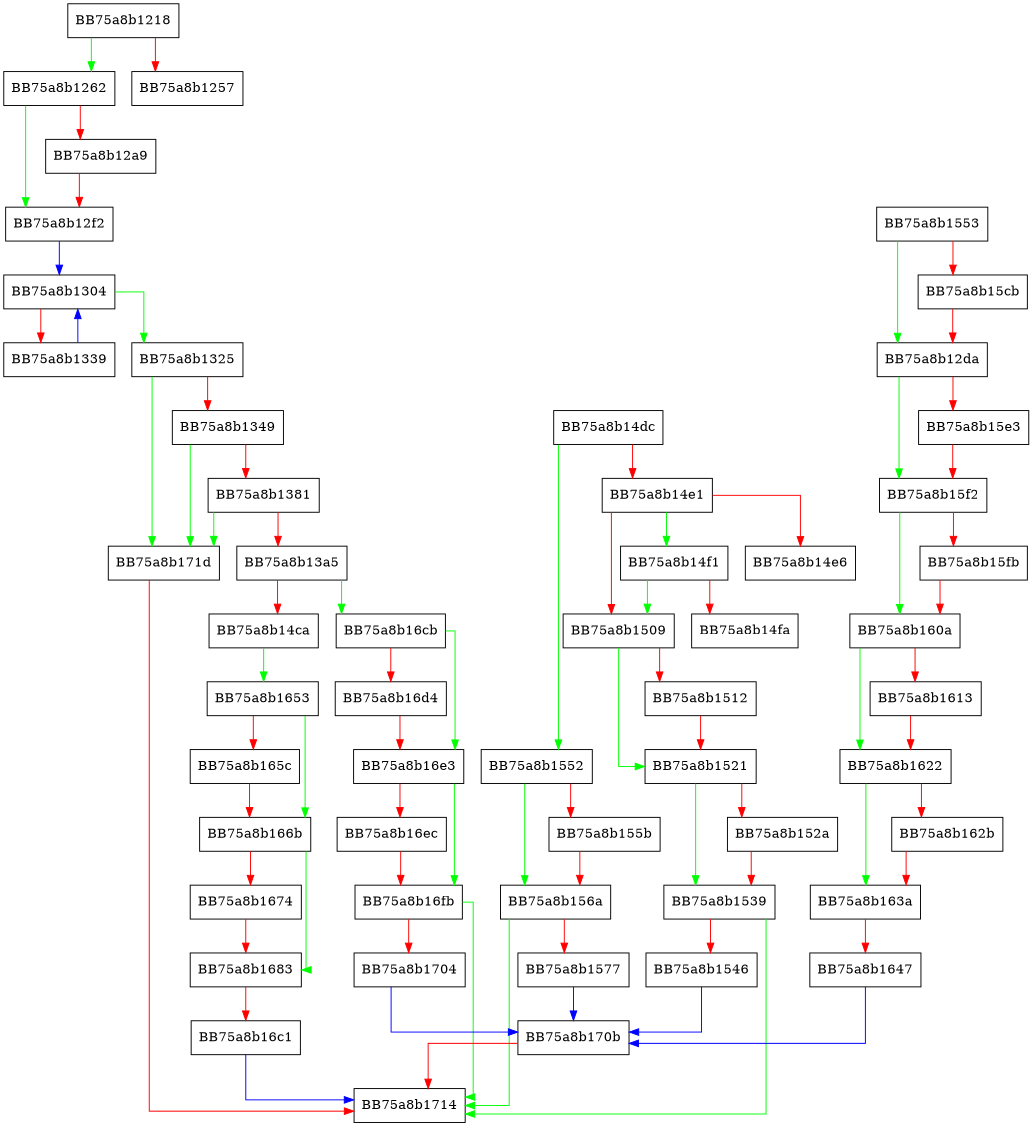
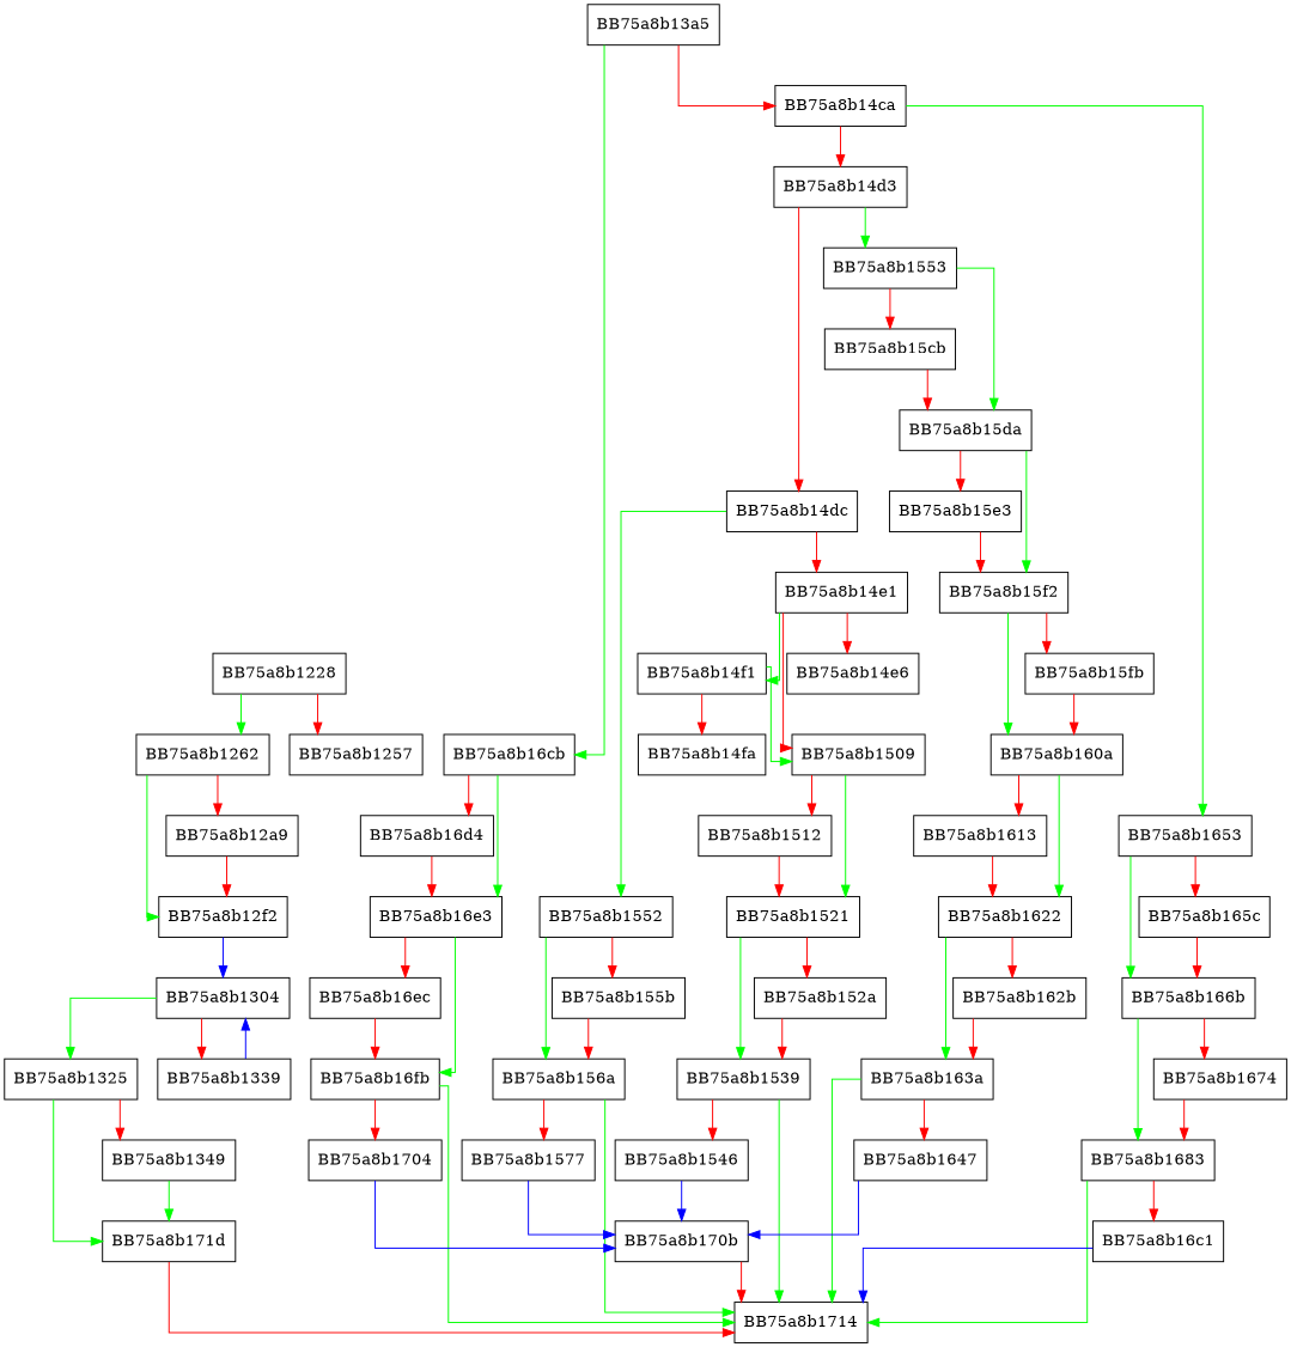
  digraph {
    splines=ortho
    node [shape=box]
    edge [color=red]
-   BB75a8b1228 [label=BB75a8b1218]
+   BB75a8b1228
    BB75a8b1262
    BB75a8b1257
    BB75a8b12f2
    BB75a8b12a9
    BB75a8b1304
    BB75a8b1325
    n8 [label=BB75a8b1339]
    BB75a8b171d
    BB75a8b1349
    BB75a8b1714
-   BB75a8b1381
    BB75a8b13a5
    BB75a8b16cb
    BB75a8b14ca
    BB75a8b16e3
    BB75a8b16d4
    BB75a8b1653
+   BB75a8b14d3
    BB75a8b16fb
    BB75a8b16ec
    BB75a8b166b
    BB75a8b165c
    n24 [label=BB75a8b1553]
    BB75a8b14dc
    BB75a8b1683
    BB75a8b1674
-   BB75a8b15da [label=BB75a8b12da]
+   BB75a8b15da
    BB75a8b15cb
    BB75a8b1552
    BB75a8b14e1
    BB75a8b15f2
    BB75a8b15e3
    BB75a8b156a
    BB75a8b155b
    BB75a8b14f1
    BB75a8b14e6
    BB75a8b1509
    BB75a8b1577
    BB75a8b14fa
    BB75a8b1521
    BB75a8b1512
    BB75a8b1539
    BB75a8b152a
    BB75a8b1546
    BB75a8b170b
    BB75a8b160a
    BB75a8b15fb
    BB75a8b1622
    BB75a8b1613
    BB75a8b163a
    BB75a8b162b
    BB75a8b1647
    BB75a8b16c1
    BB75a8b1704
    BB75a8b1228 -> BB75a8b1262 [color=green]
    BB75a8b1228 -> BB75a8b1257
    BB75a8b1262 -> BB75a8b12f2 [color=green]
    BB75a8b1262 -> BB75a8b12a9
    BB75a8b12f2 -> BB75a8b1304 [color=blue]
    BB75a8b12a9 -> BB75a8b12f2
    BB75a8b1304 -> BB75a8b1325 [color=green]
    BB75a8b1304 -> n8
    BB75a8b1325 -> BB75a8b171d [color=green]
    BB75a8b1325 -> BB75a8b1349
    n8 -> BB75a8b1304 [color=blue]
    BB75a8b171d -> BB75a8b1714
    BB75a8b1349 -> BB75a8b171d [color=green]
-   BB75a8b1349 -> BB75a8b1381
-   BB75a8b1381 -> BB75a8b171d [color=green]
-   BB75a8b1381 -> BB75a8b13a5
    BB75a8b13a5 -> BB75a8b16cb [color=green]
    BB75a8b13a5 -> BB75a8b14ca
    BB75a8b16cb -> BB75a8b16e3 [color=green]
    BB75a8b16cb -> BB75a8b16d4
    BB75a8b14ca -> BB75a8b1653 [color=green]
+   BB75a8b14ca -> BB75a8b14d3
    BB75a8b16e3 -> BB75a8b16fb [color=green]
    BB75a8b16e3 -> BB75a8b16ec
    BB75a8b16d4 -> BB75a8b16e3
    BB75a8b1653 -> BB75a8b166b [color=green]
    BB75a8b1653 -> BB75a8b165c
+   BB75a8b14d3 -> n24 [color=green]
+   BB75a8b14d3 -> BB75a8b14dc
    BB75a8b16fb -> BB75a8b1714 [color=green]
    BB75a8b16fb -> BB75a8b1704
    BB75a8b16ec -> BB75a8b16fb
    BB75a8b166b -> BB75a8b1683 [color=green]
    BB75a8b166b -> BB75a8b1674
    BB75a8b165c -> BB75a8b166b
    n24 -> BB75a8b15da [color=green]
    n24 -> BB75a8b15cb
    BB75a8b14dc -> BB75a8b1552 [color=green]
    BB75a8b14dc -> BB75a8b14e1
+   BB75a8b1683 -> BB75a8b1714 [color=green]
    BB75a8b1683 -> BB75a8b16c1
    BB75a8b1674 -> BB75a8b1683
    BB75a8b15da -> BB75a8b15f2 [color=green]
    BB75a8b15da -> BB75a8b15e3
    BB75a8b15cb -> BB75a8b15da
    BB75a8b1552 -> BB75a8b156a [color=green]
    BB75a8b1552 -> BB75a8b155b
    BB75a8b14e1 -> BB75a8b14f1 [color=green]
    BB75a8b14e1 -> BB75a8b14e6
    BB75a8b14e1 -> BB75a8b1509
    BB75a8b15f2 -> BB75a8b160a [color=green]
    BB75a8b15f2 -> BB75a8b15fb
    BB75a8b15e3 -> BB75a8b15f2
    BB75a8b156a -> BB75a8b1714 [color=green]
    BB75a8b156a -> BB75a8b1577
    BB75a8b155b -> BB75a8b156a
    BB75a8b14f1 -> BB75a8b1509 [color=green]
    BB75a8b14f1 -> BB75a8b14fa
    BB75a8b1509 -> BB75a8b1521 [color=green]
    BB75a8b1509 -> BB75a8b1512
    BB75a8b1577 -> BB75a8b170b [color=blue]
    BB75a8b1521 -> BB75a8b1539 [color=green]
    BB75a8b1521 -> BB75a8b152a
    BB75a8b1512 -> BB75a8b1521
    BB75a8b1539 -> BB75a8b1714 [color=green]
    BB75a8b1539 -> BB75a8b1546
    BB75a8b152a -> BB75a8b1539
    BB75a8b1546 -> BB75a8b170b [color=blue]
    BB75a8b170b -> BB75a8b1714
    BB75a8b160a -> BB75a8b1622 [color=green]
    BB75a8b160a -> BB75a8b1613
    BB75a8b15fb -> BB75a8b160a
    BB75a8b1622 -> BB75a8b163a [color=green]
    BB75a8b1622 -> BB75a8b162b
    BB75a8b1613 -> BB75a8b1622
+   BB75a8b163a -> BB75a8b1714 [color=green]
    BB75a8b163a -> BB75a8b1647
    BB75a8b162b -> BB75a8b163a
    BB75a8b1647 -> BB75a8b170b [color=blue]
    BB75a8b16c1 -> BB75a8b1714 [color=blue]
    BB75a8b1704 -> BB75a8b170b [color=blue]
  }
